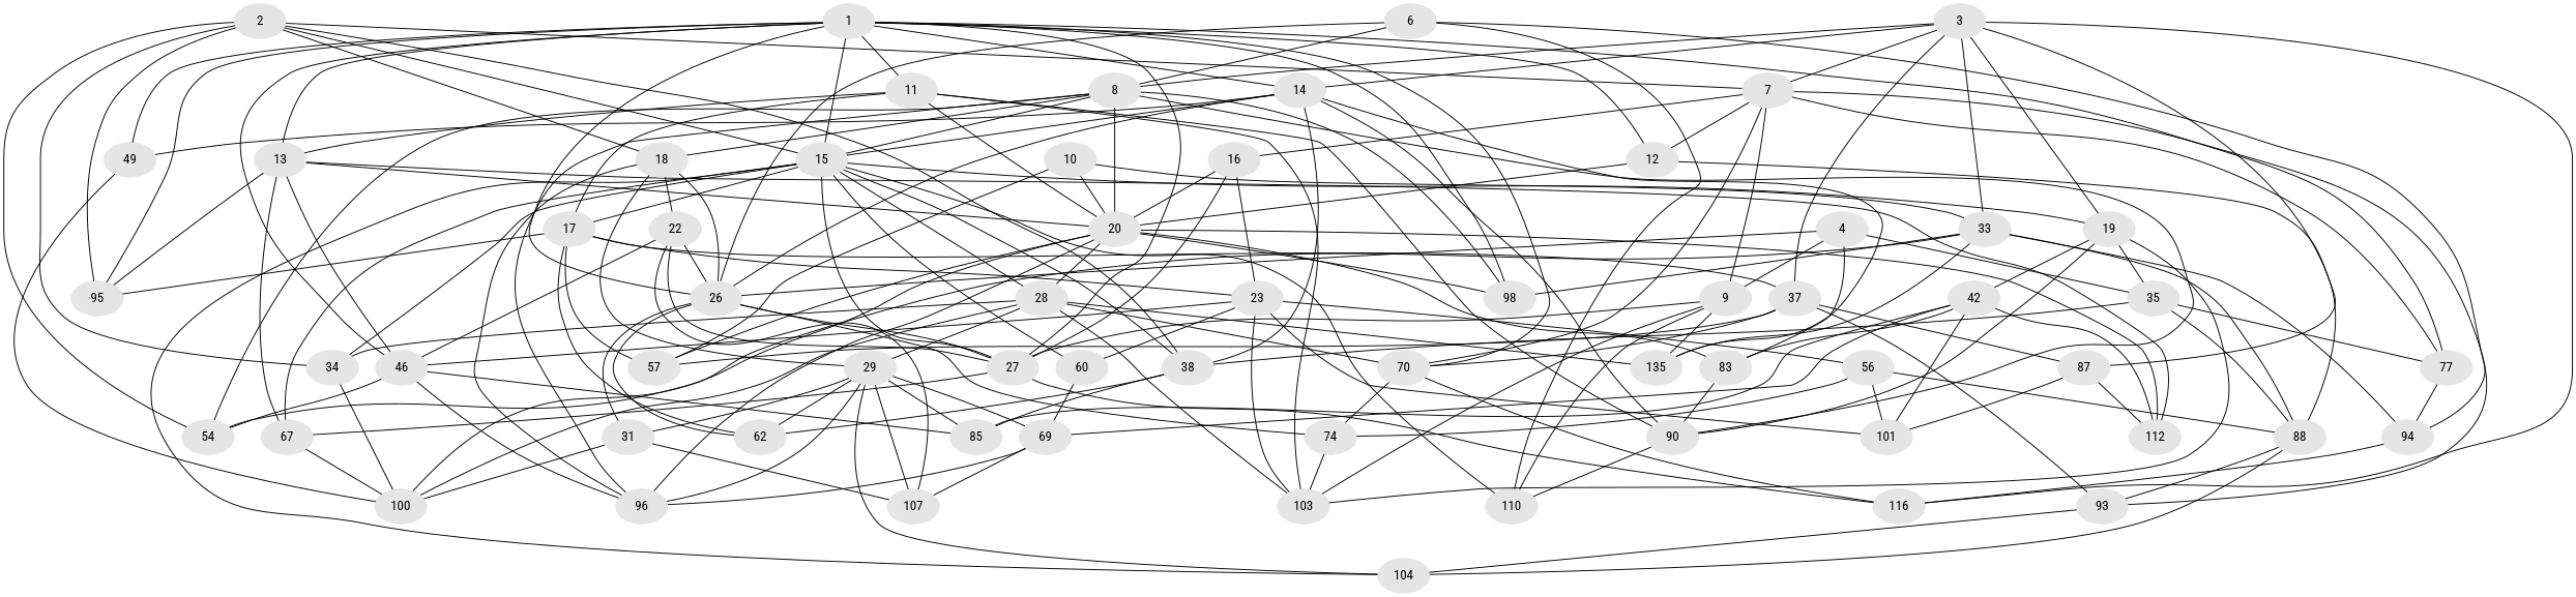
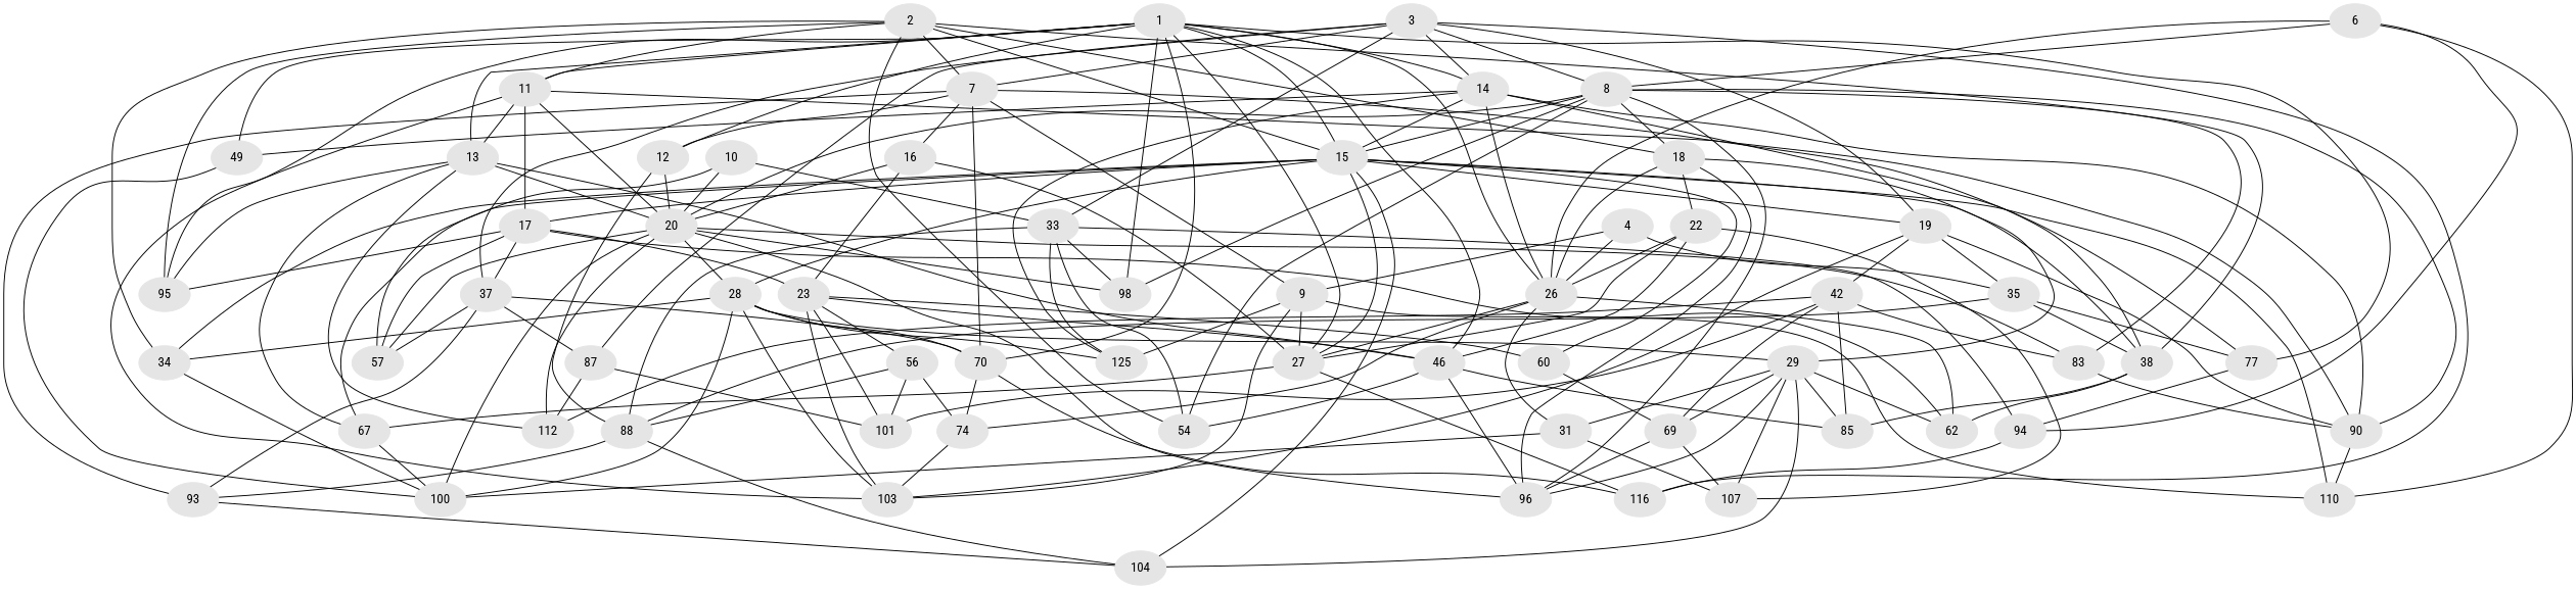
  graph {
    fontname="Roboto Condensed"
    node [color=gray90 fontname="Roboto Condensed" style=filled]
    edge [fontname="Roboto Condensed"]
    1 [super="+126+64+32"]
    11 [super="+109"]
    12
    13 [super="+25"]
    14 [super="+115+113"]
    15 [super="+58+128+59"]
    26 [super="+43"]
    27 [super="+118+82"]
    46 [super="+80+79"]
    49
    70 [super="+99"]
    77
    95
    98
    20 [super="+47+21"]
    90 [super="+106"]
    103 [super="+119"]
    17 [super="+30+123"]
    88 [super="+122"]
    67
    112
    38 [super="+40"]
-   125 [label=135]
+   125
    34
    19 [super="+41"]
    110
    28 [super="+108+84"]
    60
    104
    62
    31
    74
    116
    54
    96 [super="+111"]
    85
    100 [super="+124"]
    94
    2 [super="+5"]
    7 [super="+92+55"]
    18 [super="+114"]
    9 [super="+45"]
    16
    93
    22 [super="+51"]
    29 [super="+127+81+52"]
    3 [super="+48+66"]
    8 [super="+24"]
    33 [super="+73+97"]
    37 [super="+68"]
    87
    83
    35 [super="+53"]
    42 [super="+44"]
    57
    101
    4 [super="+105"]
    6
    23 [super="+39"]
    10
    69 [super="+91"]
    56
    107
    1 -- 11
    1 -- 12
    1 -- 13
    1 -- 14
    1 -- 15
    1 -- 26
    1 -- 27
    1 -- 46
    1 -- 49 [weight=2]
    1 -- 70
    1 -- 77
    1 -- 95
    1 -- 98
    11 -- 13
    11 -- 20
    11 -- 90
    11 -- 103
    11 -- 17 [weight=2]
    12 -- 20
    12 -- 88
    13 -- 46
    13 -- 95
    13 -- 20 [weight=2]
    13 -- 67
    13 -- 112
    14 -- 15
    14 -- 26
    14 -- 49
    14 -- 90
    14 -- 38
    14 -- 125
    15 -- 27
    15 -- 17
    15 -- 67
    15 -- 38
    15 -- 34
    15 -- 19
    15 -- 110
    15 -- 28
    15 -- 60
    15 -- 104
    26 -- 27
    26 -- 62
    26 -- 31
    26 -- 74
    27 -- 67
    27 -- 116
    46 -- 54
    46 -- 96
    46 -- 85
    49 -- 100
    70 -- 74
    70 -- 116
    77 -- 94
    20 -- 98
    20 -- 112
    20 -- 28
    20 -- 96
    20 -- 100
    20 -- 83
    20 -- 57
    90 -- 110
    17 -- 95
    17 -- 62
    17 -- 37
    17 -- 57
    17 -- 23
    88 -- 104
    88 -- 93
    67 -- 100
    38 -- 62
    38 -- 85
    34 -- 100
    19 -- 90
    19 -- 103
    19 -- 35
    19 -- 42
    28 -- 70
    28 -- 103
    28 -- 125
    28 -- 34
    28 -- 100
    28 -- 29 [weight=2]
    60 -- 69
    31 -- 100
    31 -- 107
    74 -- 103
    94 -- 116
+   2 -- 11
    2 -- 15
    2 -- 95
    2 -- 38
    2 -- 34
    2 -- 54
    2 -- 7
    2 -- 18
    7 -- 12
    7 -- 70
    7 -- 77
    7 -- 9
    7 -- 16
    7 -- 93
    18 -- 26
    18 -- 96
    18 -- 22
    18 -- 29
    9 -- 27
    9 -- 103
    9 -- 125
    9 -- 110
    16 -- 27
    16 -- 20
    16 -- 23
    93 -- 104
    22 -- 26
    22 -- 27
    22 -- 46 [weight=2]
    22 -- 107
    29 -- 104
    29 -- 62
    29 -- 31
    29 -- 96
    29 -- 85
    29 -- 69 [weight=2]
    29 -- 107
    3 -- 14
    3 -- 19
    3 -- 116
    3 -- 7
    3 -- 8
    3 -- 33
    3 -- 37
    3 -- 87
    8 -- 15
    8 -- 98
    8 -- 20
    8 -- 90
    8 -- 54
    8 -- 96
    8 -- 18
-   4 -- 83
+   8 -- 83
    33 -- 98
    33 -- 88
    33 -- 125
    33 -- 54
    33 -- 94
    37 -- 70
    37 -- 93
    37 -- 87
    37 -- 57
    87 -- 112
    87 -- 101
    83 -- 90
    35 -- 77
    35 -- 88
    35 -- 38
    42 -- 112
    42 -- 85
    42 -- 83
    42 -- 101
    42 -- 69
    4 -- 26
    4 -- 9
    4 -- 35 [weight=2]
    6 -- 26
    6 -- 110
    6 -- 94
    6 -- 8
    23 -- 46
    23 -- 103
    23 -- 60
    23 -- 101
    23 -- 56
    10 -- 20
    10 -- 33 [weight=2]
    10 -- 57
    69 -- 96
    69 -- 107
    56 -- 88
    56 -- 74
    56 -- 101
  }
